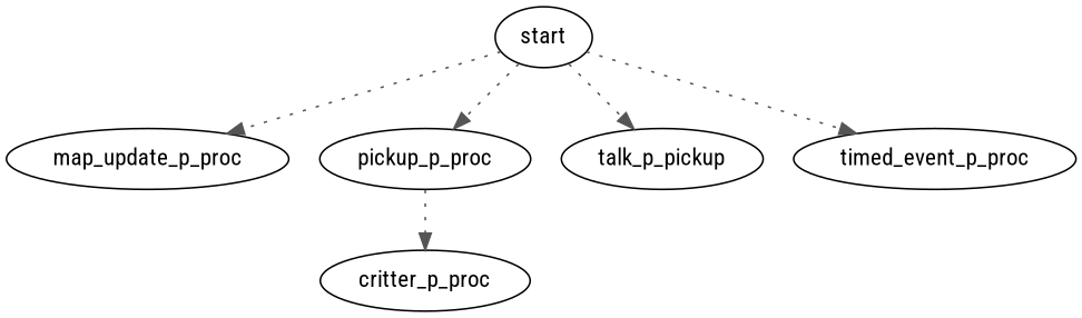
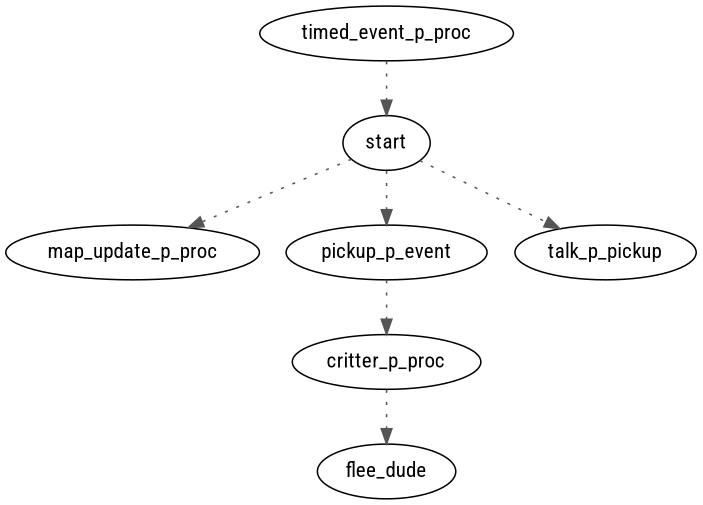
  digraph {
    fontname="Roboto Condensed"
    node [color="#000000" fillcolor="#FFFFFF" fontname="Roboto Condensed" style=filled]
    edge [color="#555555" fontname="Roboto Condensed" style=dotted]
    start
    map_update_p_proc
-   pickup_p_proc
+   pickup_p_proc [label=pickup_p_event]
    n4 [label=talk_p_pickup]
    timed_event_p_proc
    critter_p_proc
+   flee_dude
    start -> map_update_p_proc
    start -> pickup_p_proc
    start -> n4
-   start -> timed_event_p_proc
+   timed_event_p_proc -> start
    pickup_p_proc -> critter_p_proc
+   critter_p_proc -> flee_dude
  }
